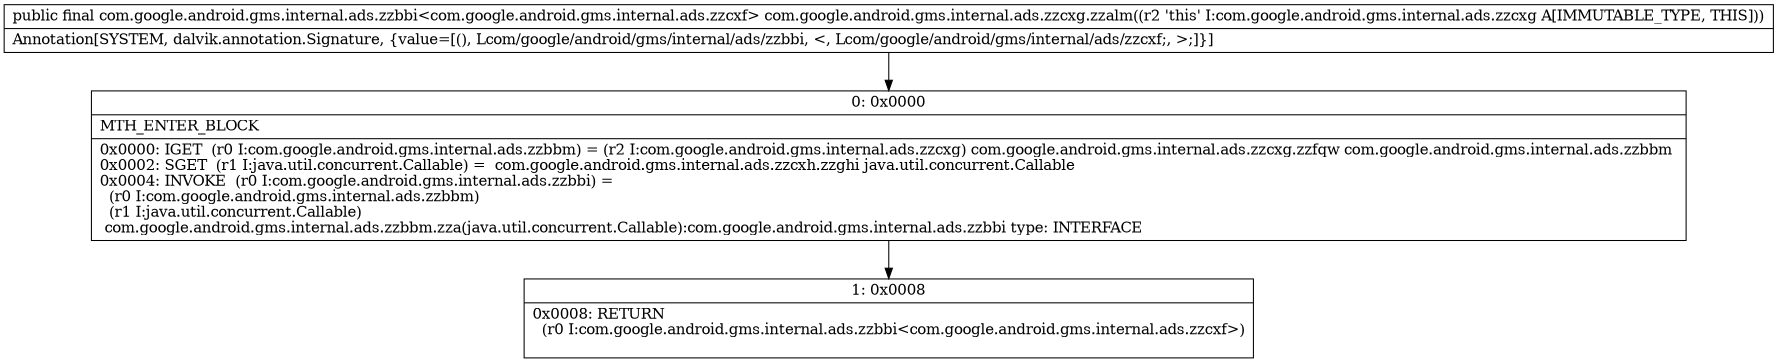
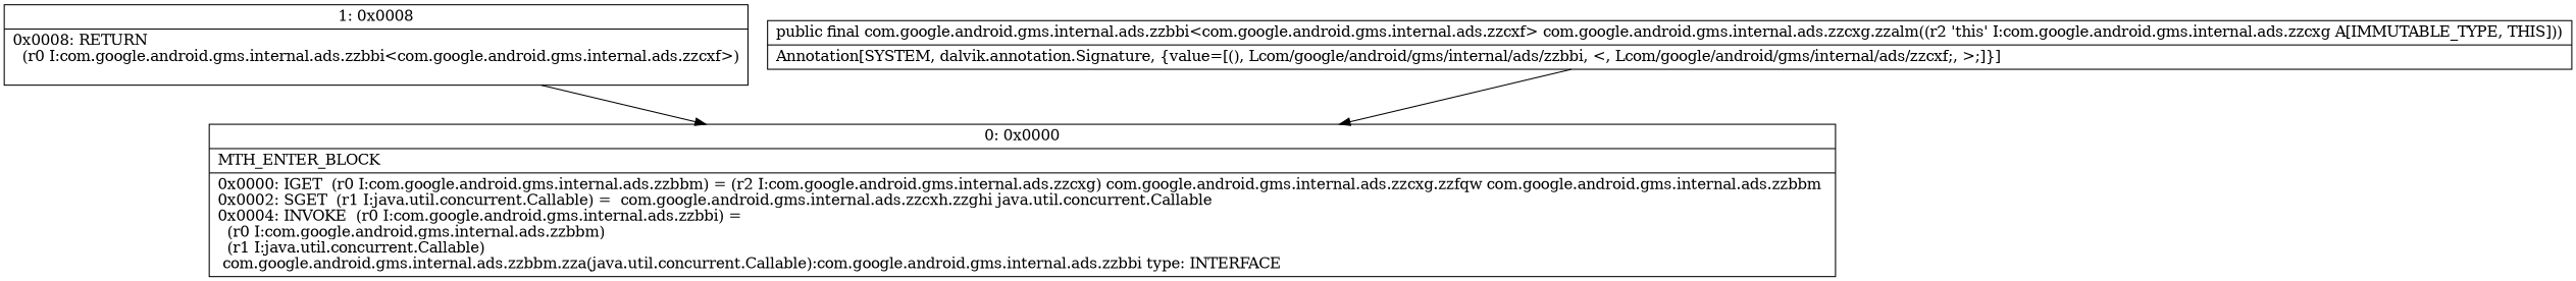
  digraph {
    node [shape=record]
    n1 [label="{0\:\ 0x0000|MTH_ENTER_BLOCK\l|0x0000: IGET  (r0 I:com.google.android.gms.internal.ads.zzbbm) = (r2 I:com.google.android.gms.internal.ads.zzcxg) com.google.android.gms.internal.ads.zzcxg.zzfqw com.google.android.gms.internal.ads.zzbbm \l0x0002: SGET  (r1 I:java.util.concurrent.Callable) =  com.google.android.gms.internal.ads.zzcxh.zzghi java.util.concurrent.Callable \l0x0004: INVOKE  (r0 I:com.google.android.gms.internal.ads.zzbbi) = \l  (r0 I:com.google.android.gms.internal.ads.zzbbm)\l  (r1 I:java.util.concurrent.Callable)\l com.google.android.gms.internal.ads.zzbbm.zza(java.util.concurrent.Callable):com.google.android.gms.internal.ads.zzbbi type: INTERFACE \l}"]
    n2 [label="{1\:\ 0x0008|0x0008: RETURN  \l  (r0 I:com.google.android.gms.internal.ads.zzbbi\<com.google.android.gms.internal.ads.zzcxf\>)\l \l}"]
    n3 [label="{public final com.google.android.gms.internal.ads.zzbbi\<com.google.android.gms.internal.ads.zzcxf\> com.google.android.gms.internal.ads.zzcxg.zzalm((r2 'this' I:com.google.android.gms.internal.ads.zzcxg A[IMMUTABLE_TYPE, THIS]))  | Annotation[SYSTEM, dalvik.annotation.Signature, \{value=[(), Lcom\/google\/android\/gms\/internal\/ads\/zzbbi, \<, Lcom\/google\/android\/gms\/internal\/ads\/zzcxf;, \>;]\}]\l}"]
-   n1 -> n2
+   n2 -> n1
    n3 -> n1
  }
